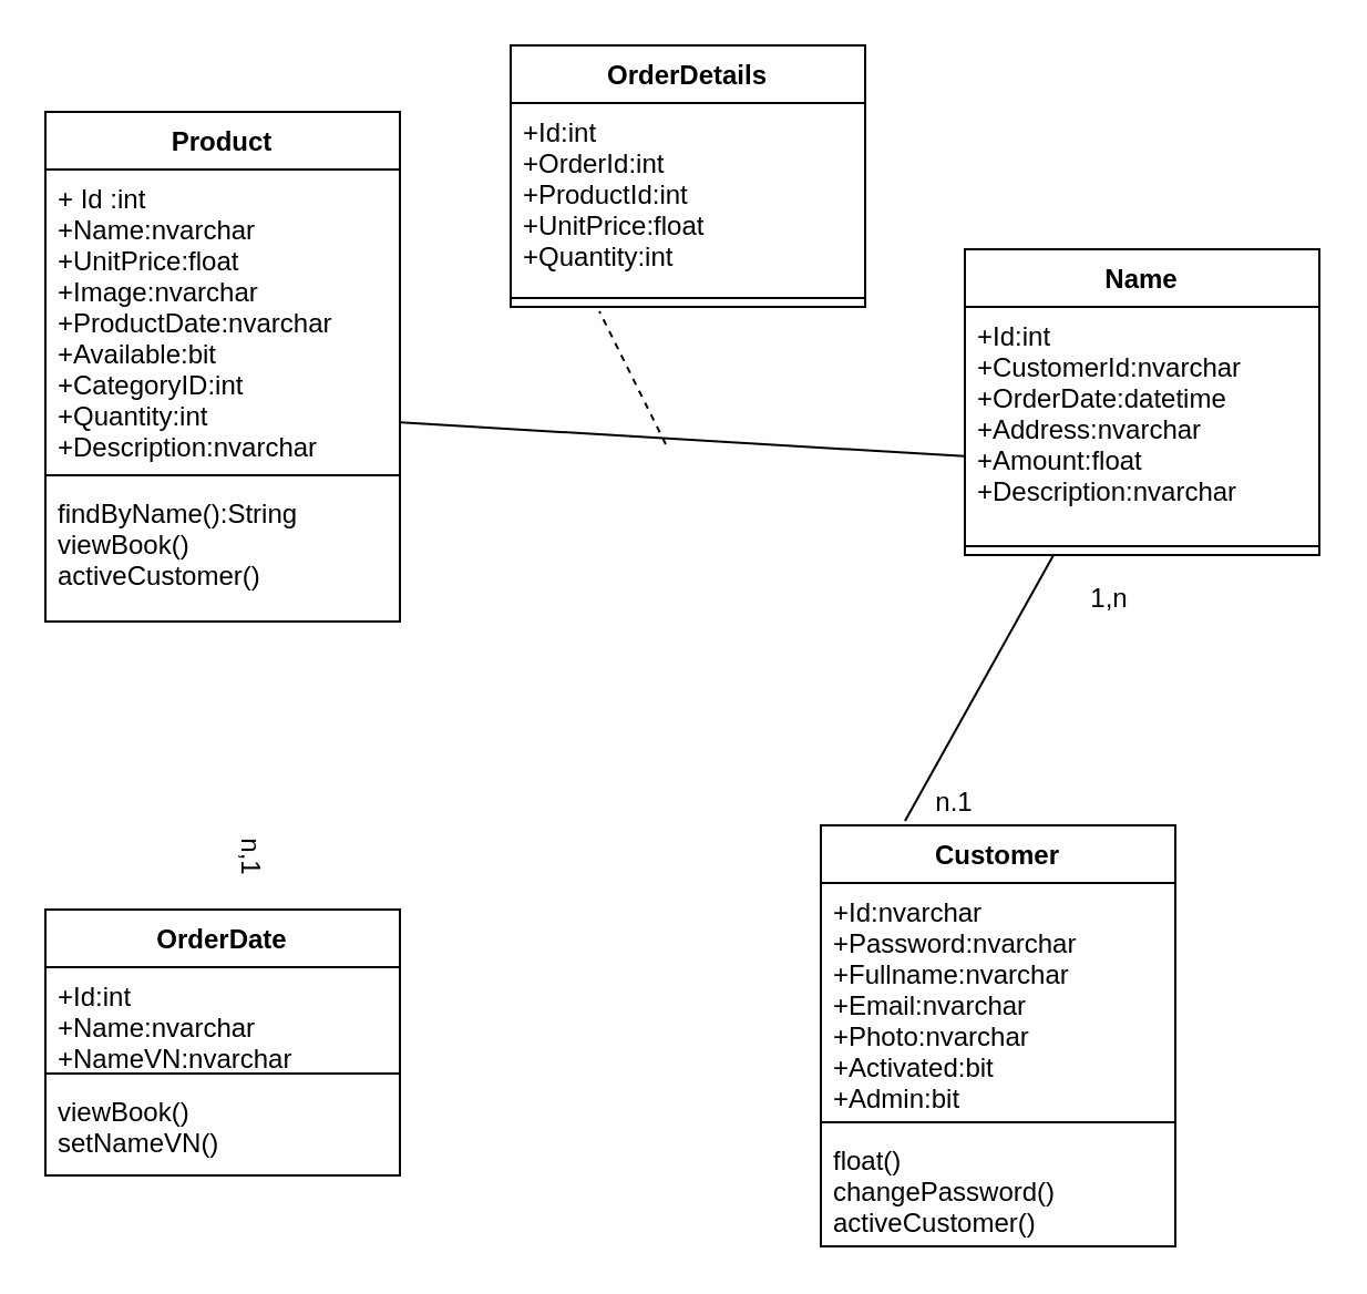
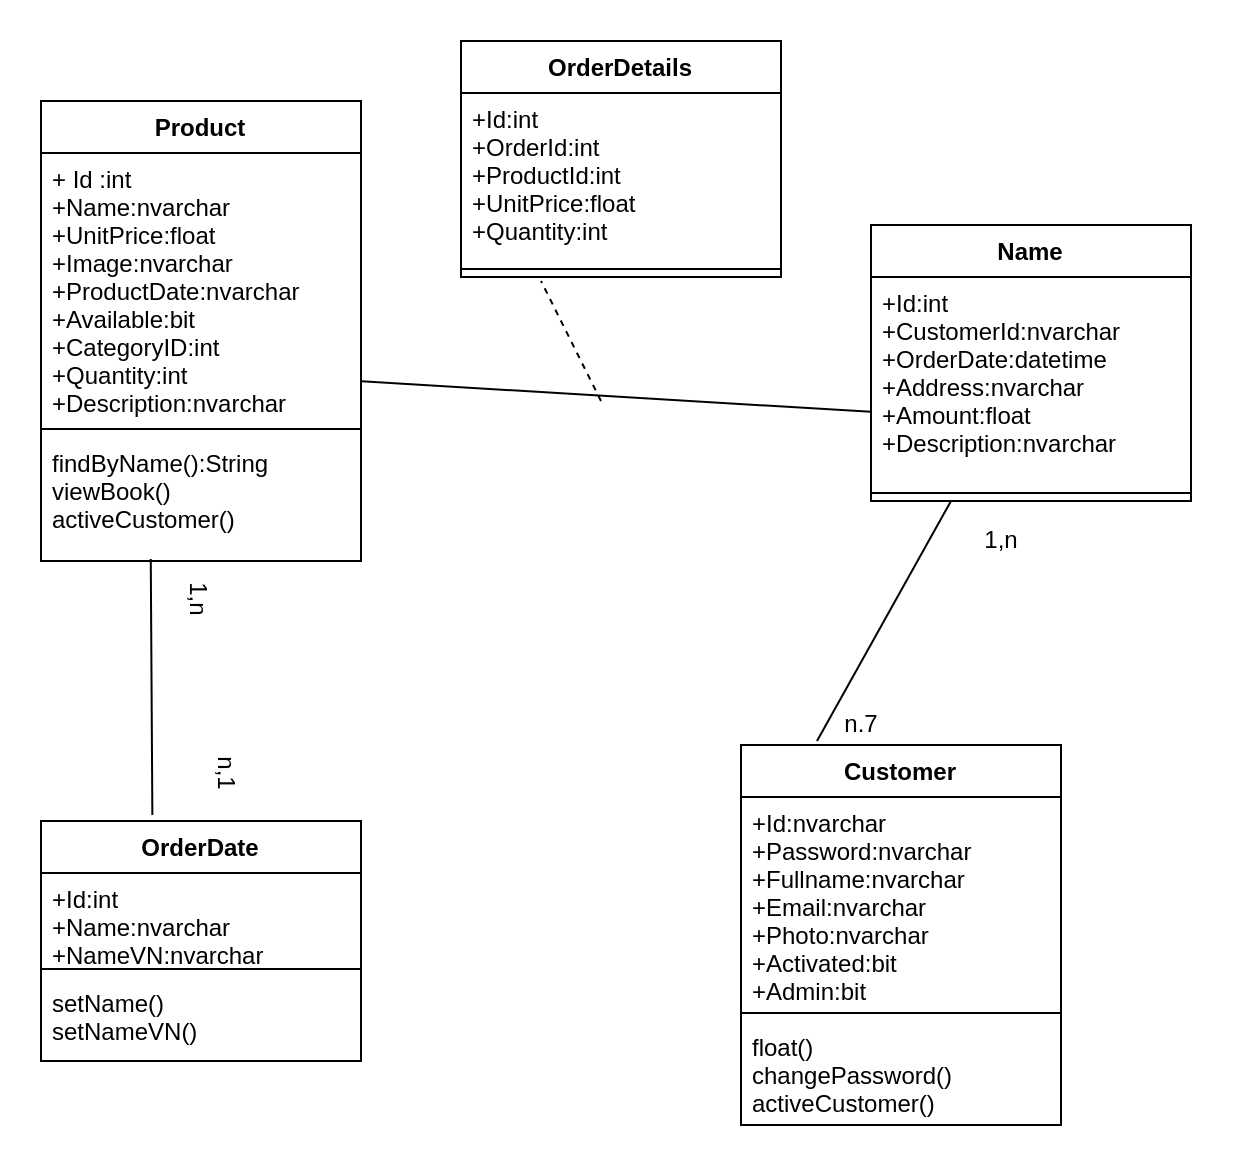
  <mxCell id="0" />
  <mxCell id="1" parent="0" />
  <mxCell id="2" value="Product" style="swimlane;fontStyle=1;align=center;verticalAlign=top;childLayout=stackLayout;horizontal=1;startSize=26;horizontalStack=0;resizeParent=1;resizeParentMax=0;resizeLast=0;collapsible=1;marginBottom=0;" parent="1" vertex="1"><mxGeometry x="20" y="50" width="160" height="230" as="geometry" /></mxCell>
  <mxCell id="3" value="+ Id :int&#10;+Name:nvarchar&#10;+UnitPrice:float&#10;+Image:nvarchar&#10;+ProductDate:nvarchar&#10;+Available:bit&#10;+CategoryID:int&#10;+Quantity:int&#10;+Description:nvarchar" style="text;strokeColor=none;fillColor=none;align=left;verticalAlign=top;spacingLeft=4;spacingRight=4;overflow=hidden;rotatable=0;points=[[0,0.5],[1,0.5]];portConstraint=eastwest;" parent="2" vertex="1"><mxGeometry y="26" width="160" height="134" as="geometry" /></mxCell>
  <mxCell id="4" value="" style="line;strokeWidth=1;fillColor=none;align=left;verticalAlign=middle;spacingTop=-1;spacingLeft=3;spacingRight=3;rotatable=0;labelPosition=right;points=[];portConstraint=eastwest;" parent="2" vertex="1"><mxGeometry y="160" width="160" height="8" as="geometry" /></mxCell>
  <mxCell id="5" value="findByName():String&#10;viewBook()&#10;activeCustomer()&#10;" style="text;strokeColor=none;fillColor=none;align=left;verticalAlign=top;spacingLeft=4;spacingRight=4;overflow=hidden;rotatable=0;points=[[0,0.5],[1,0.5]];portConstraint=eastwest;" parent="2" vertex="1"><mxGeometry y="168" width="160" height="62" as="geometry" /></mxCell>
  <mxCell id="6" value="OrderDate" style="swimlane;fontStyle=1;align=center;verticalAlign=top;childLayout=stackLayout;horizontal=1;startSize=26;horizontalStack=0;resizeParent=1;resizeParentMax=0;resizeLast=0;collapsible=1;marginBottom=0;" parent="1" vertex="1"><mxGeometry x="20" y="410" width="160" height="120" as="geometry" /></mxCell>
  <mxCell id="7" value="+Id:int&#10;+Name:nvarchar&#10;+NameVN:nvarchar" style="text;strokeColor=none;fillColor=none;align=left;verticalAlign=top;spacingLeft=4;spacingRight=4;overflow=hidden;rotatable=0;points=[[0,0.5],[1,0.5]];portConstraint=eastwest;" parent="6" vertex="1"><mxGeometry y="26" width="160" height="44" as="geometry" /></mxCell>
  <mxCell id="8" value="" style="line;strokeWidth=1;fillColor=none;align=left;verticalAlign=middle;spacingTop=-1;spacingLeft=3;spacingRight=3;rotatable=0;labelPosition=right;points=[];portConstraint=eastwest;" parent="6" vertex="1"><mxGeometry y="70" width="160" height="8" as="geometry" /></mxCell>
- <mxCell id="9" value="viewBook()&#10;setNameVN()" style="text;strokeColor=none;fillColor=none;align=left;verticalAlign=top;spacingLeft=4;spacingRight=4;overflow=hidden;rotatable=0;points=[[0,0.5],[1,0.5]];portConstraint=eastwest;" parent="6" vertex="1"><mxGeometry y="78" width="160" height="42" as="geometry" /></mxCell>
+ <mxCell id="9" value="setName()&#10;setNameVN()" style="text;strokeColor=none;fillColor=none;align=left;verticalAlign=top;spacingLeft=4;spacingRight=4;overflow=hidden;rotatable=0;points=[[0,0.5],[1,0.5]];portConstraint=eastwest;" parent="6" vertex="1"><mxGeometry y="78" width="160" height="42" as="geometry" /></mxCell>
  <mxCell id="10" value="Customer" style="swimlane;fontStyle=1;align=center;verticalAlign=top;childLayout=stackLayout;horizontal=1;startSize=26;horizontalStack=0;resizeParent=1;resizeParentMax=0;resizeLast=0;collapsible=1;marginBottom=0;" parent="1" vertex="1"><mxGeometry x="370" y="372" width="160" height="190" as="geometry" /></mxCell>
  <mxCell id="11" value="+Id:nvarchar&#10;+Password:nvarchar&#10;+Fullname:nvarchar&#10;+Email:nvarchar&#10;+Photo:nvarchar&#10;+Activated:bit&#10;+Admin:bit" style="text;strokeColor=none;fillColor=none;align=left;verticalAlign=top;spacingLeft=4;spacingRight=4;overflow=hidden;rotatable=0;points=[[0,0.5],[1,0.5]];portConstraint=eastwest;" parent="10" vertex="1"><mxGeometry y="26" width="160" height="104" as="geometry" /></mxCell>
  <mxCell id="12" value="" style="line;strokeWidth=1;fillColor=none;align=left;verticalAlign=middle;spacingTop=-1;spacingLeft=3;spacingRight=3;rotatable=0;labelPosition=right;points=[];portConstraint=eastwest;" parent="10" vertex="1"><mxGeometry y="130" width="160" height="8" as="geometry" /></mxCell>
  <mxCell id="13" value="float()&#10;changePassword()&#10;activeCustomer()" style="text;strokeColor=none;fillColor=none;align=left;verticalAlign=top;spacingLeft=4;spacingRight=4;overflow=hidden;rotatable=0;points=[[0,0.5],[1,0.5]];portConstraint=eastwest;" parent="10" vertex="1"><mxGeometry y="138" width="160" height="52" as="geometry" /></mxCell>
  <mxCell id="14" value="Name" style="swimlane;fontStyle=1;align=center;verticalAlign=top;childLayout=stackLayout;horizontal=1;startSize=26;horizontalStack=0;resizeParent=1;resizeParentMax=0;resizeLast=0;collapsible=1;marginBottom=0;" parent="1" vertex="1"><mxGeometry x="435" y="112" width="160" height="138" as="geometry" /></mxCell>
  <mxCell id="15" value="+Id:int&#10;+CustomerId:nvarchar&#10;+OrderDate:datetime&#10;+Address:nvarchar&#10;+Amount:float&#10;+Description:nvarchar" style="text;strokeColor=none;fillColor=none;align=left;verticalAlign=top;spacingLeft=4;spacingRight=4;overflow=hidden;rotatable=0;points=[[0,0.5],[1,0.5]];portConstraint=eastwest;" parent="14" vertex="1"><mxGeometry y="26" width="160" height="104" as="geometry" /></mxCell>
  <mxCell id="16" value="" style="line;strokeWidth=1;fillColor=none;align=left;verticalAlign=middle;spacingTop=-1;spacingLeft=3;spacingRight=3;rotatable=0;labelPosition=right;points=[];portConstraint=eastwest;" parent="14" vertex="1"><mxGeometry y="130" width="160" height="8" as="geometry" /></mxCell>
  <mxCell id="17" value="OrderDetails" style="swimlane;fontStyle=1;align=center;verticalAlign=top;childLayout=stackLayout;horizontal=1;startSize=26;horizontalStack=0;resizeParent=1;resizeParentMax=0;resizeLast=0;collapsible=1;marginBottom=0;" parent="1" vertex="1"><mxGeometry x="230" y="20" width="160" height="118" as="geometry" /></mxCell>
  <mxCell id="18" value="+Id:int&#10;+OrderId:int&#10;+ProductId:int&#10;+UnitPrice:float&#10;+Quantity:int" style="text;strokeColor=none;fillColor=none;align=left;verticalAlign=top;spacingLeft=4;spacingRight=4;overflow=hidden;rotatable=0;points=[[0,0.5],[1,0.5]];portConstraint=eastwest;" parent="17" vertex="1"><mxGeometry y="26" width="160" height="84" as="geometry" /></mxCell>
  <mxCell id="19" value="" style="line;strokeWidth=1;fillColor=none;align=left;verticalAlign=middle;spacingTop=-1;spacingLeft=3;spacingRight=3;rotatable=0;labelPosition=right;points=[];portConstraint=eastwest;" parent="17" vertex="1"><mxGeometry y="110" width="160" height="8" as="geometry" /></mxCell>
+ <mxCell id="20" value="" style="endArrow=none;html=1;entryX=0.343;entryY=0.984;entryDx=0;entryDy=0;entryPerimeter=0;exitX=0.348;exitY=-0.025;exitDx=0;exitDy=0;exitPerimeter=0;" parent="1" source="6" target="5" edge="1"><mxGeometry width="50" height="50" relative="1" as="geometry"><mxPoint x="75" y="400" as="sourcePoint" /><mxPoint x="125" y="320" as="targetPoint" /></mxGeometry></mxCell>
+ <mxCell id="21" value="1,n" style="text;html=1;align=center;verticalAlign=middle;resizable=0;points=[];;labelBackgroundColor=#ffffff;direction=west;rotation=90;" parent="20" vertex="1" connectable="0"><mxGeometry x="0.485" y="3" relative="1" as="geometry"><mxPoint x="28" y="-14" as="offset" /></mxGeometry></mxCell>
  <mxCell id="22" value="n,1" style="text;html=1;align=center;verticalAlign=middle;resizable=0;points=[];;labelBackgroundColor=#ffffff;direction=west;rotation=90;" parent="1" vertex="1" connectable="0"><mxGeometry x="0.485" y="3" relative="1" as="geometry"><mxPoint x="114" y="385" as="offset" /></mxGeometry></mxCell>
  <mxCell id="23" value="" style="endArrow=none;html=1;entryX=0.25;entryY=1;entryDx=0;entryDy=0;" parent="1" target="14" edge="1"><mxGeometry width="50" height="50" relative="1" as="geometry"><mxPoint x="408" y="370" as="sourcePoint" /><mxPoint x="408" y="320" as="targetPoint" /></mxGeometry></mxCell>
- <mxCell id="24" value="n.1" style="text;html=1;align=center;verticalAlign=middle;resizable=0;points=[];;autosize=1;" parent="1" vertex="1"><mxGeometry x="415" y="352" width="30" height="20" as="geometry" /></mxCell>
+ <mxCell id="24" value="n.7" style="text;html=1;align=center;verticalAlign=middle;resizable=0;points=[];;autosize=1;" parent="1" vertex="1"><mxGeometry x="415" y="352" width="30" height="20" as="geometry" /></mxCell>
  <mxCell id="25" value="1,n" style="text;html=1;align=center;verticalAlign=middle;resizable=0;points=[];;autosize=1;" vertex="1" parent="1"><mxGeometry x="485" y="260" width="30" height="20" as="geometry" /></mxCell>
  <mxCell id="26" value="" style="endArrow=none;html=1;entryX=0;entryY=0.648;entryDx=0;entryDy=0;entryPerimeter=0;exitX=1.002;exitY=0.852;exitDx=0;exitDy=0;exitPerimeter=0;" edge="1" parent="1" source="3" target="15"><mxGeometry width="50" height="50" relative="1" as="geometry"><mxPoint x="200" y="260" as="sourcePoint" /><mxPoint x="250" y="210" as="targetPoint" /></mxGeometry></mxCell>
  <mxCell id="27" value="" style="endArrow=none;dashed=1;html=1;" edge="1" parent="1"><mxGeometry width="50" height="50" relative="1" as="geometry"><mxPoint x="300" y="200" as="sourcePoint" /><mxPoint x="270" y="140" as="targetPoint" /></mxGeometry></mxCell>
